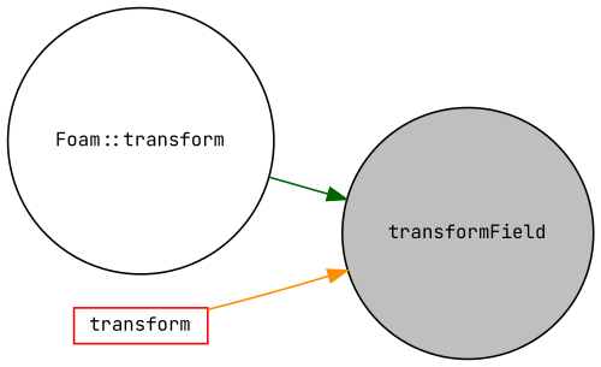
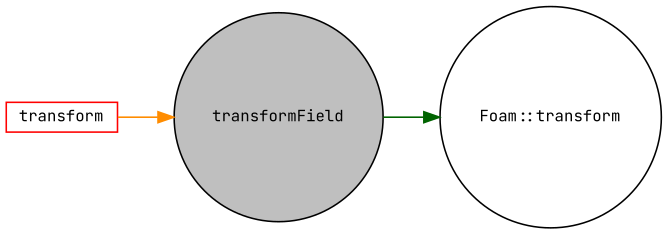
  digraph {
    fontname="JetBrains Mono"
    rankdir=LR
    node [color=black fontname="JetBrains Mono" fontsize=10 shape=circle]
    edge [fontname="JetBrains Mono" fontsize=10 labelfontname=Helvetica labelfontsize=10 style=solid]
    n1 [fillcolor=grey75 fontcolor=black height=0.2 label=transformField style=filled width=0.4]
    n2 [height=0.2 label="Foam::transform" width=0.4]
    n3 [color=red height=0.2 label=transform shape=box width=0.4]
-   n2 -> n1 [color=darkgreen]
+   n1 -> n2 [color=darkgreen]
    n3 -> n1 [color=darkorange]
  }
